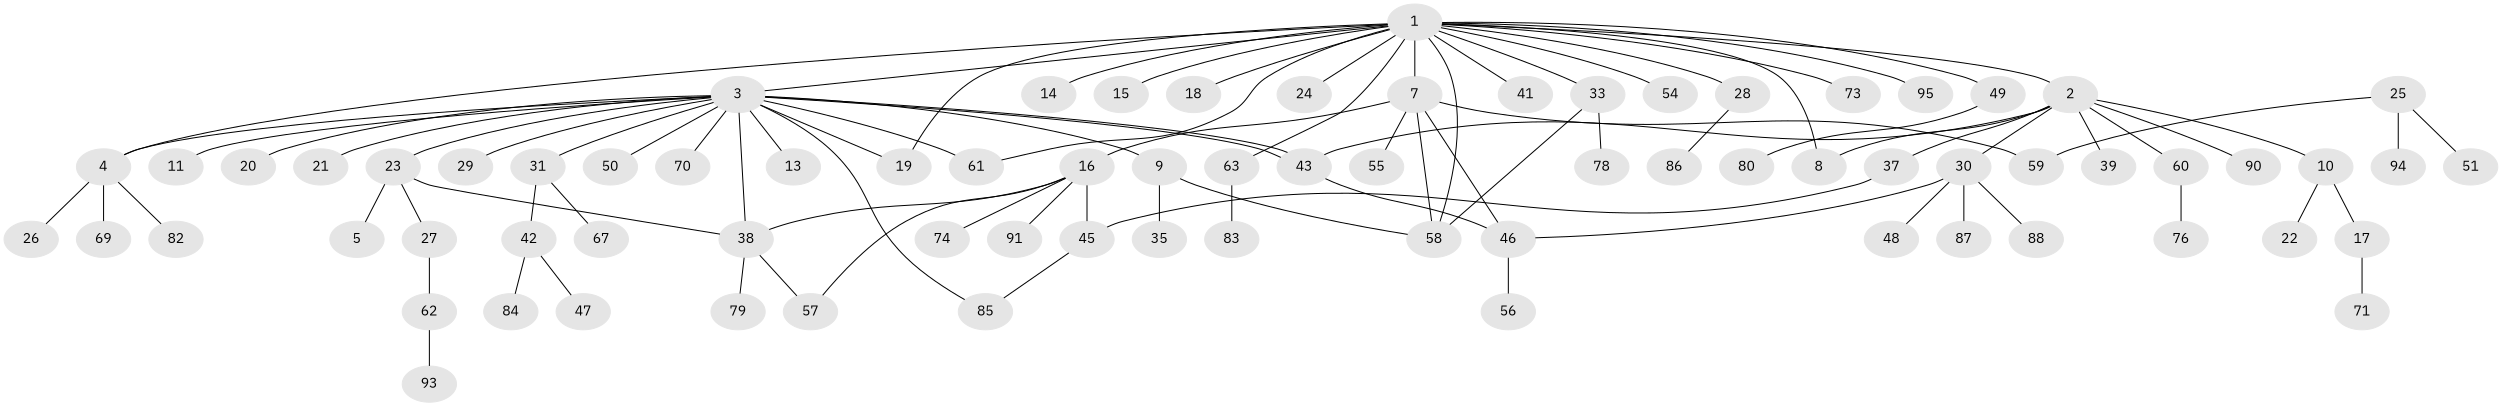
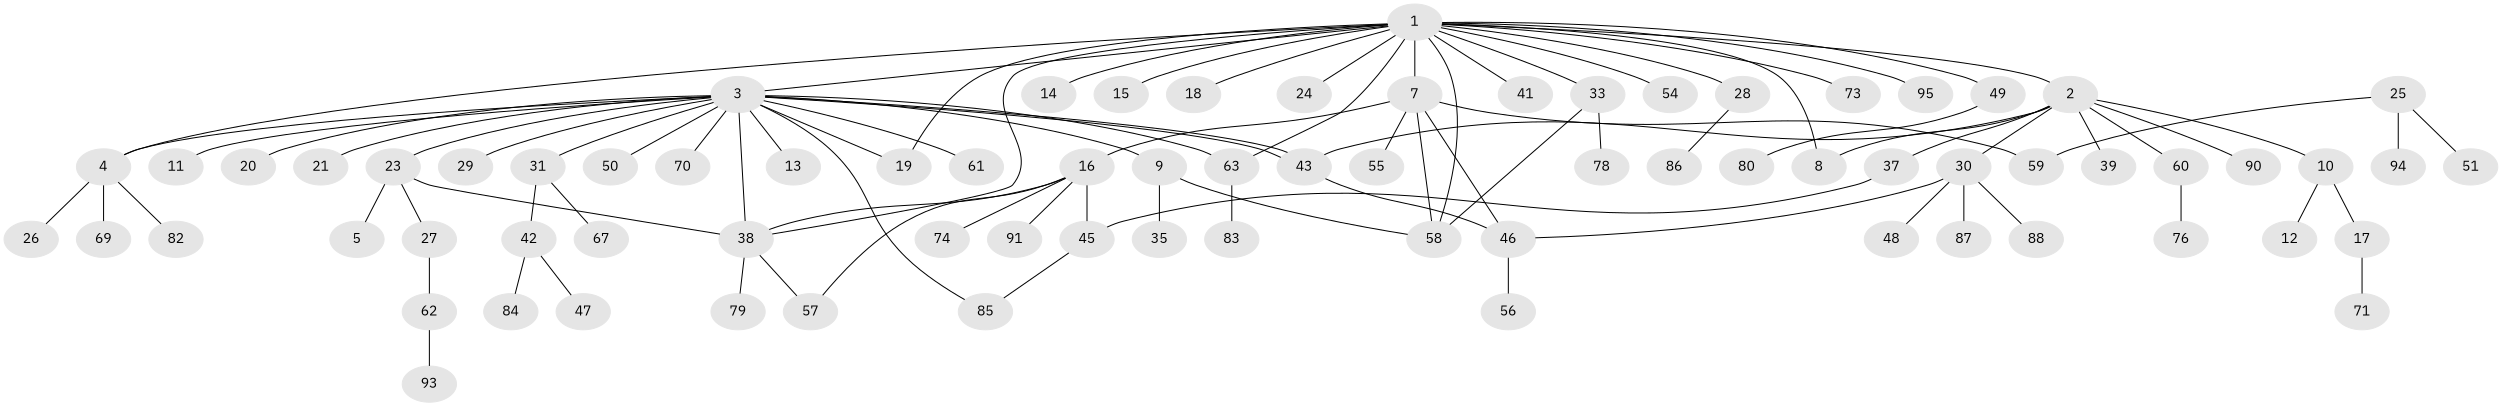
  graph {
    fontname="IBM Plex Sans"
    node [color=gray90 fontname="IBM Plex Sans" style=filled]
    edge [fontname="IBM Plex Sans"]
    1 [super="+36"]
    2 [super="+6"]
    3 [super="+92"]
    4 [super="+77"]
    7 [super="+12"]
    8 [super="+32"]
    14
    15
    18
    19
    24
    28 [super="+40"]
    33 [super="+68"]
    38 [super="+96"]
    41
    49 [super="+72"]
    54
    58
    63
    73
    95
    10 [super="+53"]
    30 [super="+34"]
    37
    39
    43 [super="+75"]
    60
    90
    13
    9 [super="+65"]
    11
    20
    21
    23
    29
    31 [super="+44"]
    50
    61
    70
    85
    26
    69
    82
    16 [super="+81"]
    46 [super="+66"]
    55
    59
    86
    78
    57
    79
    80
    83
    17
-   22
+   22 [label=12]
    48
    87
    88
    45 [super="+64"]
    76
    35
    5
    27
    42 [super="+52"]
    67
    74
    91
    25 [super="+89"]
    51
    94
    56
    71
    62
    93
    47
    84
    1 -- 2
    1 -- 3
    1 -- 4
    1 -- 7
    1 -- 8
    1 -- 14
    1 -- 15
    1 -- 18
    1 -- 19
    1 -- 24
    1 -- 28
    1 -- 33
-   1 -- 61
+   1 -- 38
    1 -- 41
    1 -- 49
    1 -- 54
    1 -- 58
    1 -- 63
    1 -- 73
    1 -- 95
    2 -- 8
    2 -- 10
    2 -- 30
    2 -- 37
    2 -- 39
    2 -- 43
    2 -- 60
    2 -- 90
    3 -- 4
    3 -- 19
    3 -- 38
+   3 -- 63
    3 -- 43
    3 -- 43
    3 -- 13
    3 -- 9
    3 -- 11
    3 -- 20
    3 -- 21
    3 -- 23
    3 -- 29
    3 -- 31
    3 -- 50
    3 -- 61
    3 -- 70
    3 -- 85
    4 -- 26
    4 -- 69
    4 -- 82
    7 -- 58
    7 -- 16
    7 -- 46
    7 -- 55
    7 -- 59
    28 -- 86
    33 -- 58
    33 -- 78
    38 -- 57
    38 -- 79
    49 -- 80
    63 -- 83
    10 -- 17
    10 -- 22
    30 -- 46
    30 -- 48
    30 -- 87
    30 -- 88
    37 -- 45
    43 -- 46
    60 -- 76
    9 -- 58
    9 -- 35
    23 -- 38
    23 -- 5
    23 -- 27
    31 -- 42
    31 -- 67
    16 -- 38
    16 -- 57
    16 -- 45
    16 -- 74
    16 -- 91
    46 -- 56
    17 -- 71
    45 -- 85
    27 -- 62
    42 -- 47
    42 -- 84
    25 -- 59
    25 -- 51
    25 -- 94
    62 -- 93
  }
